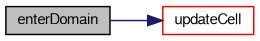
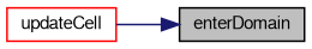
  digraph {
    rankdir=LR
    node [fontname=FreeSans fontsize=10 shape=record]
    n1 [color=black fillcolor=grey75 fontcolor=black height=0.2 label=enterDomain style=filled width=0.4]
    n2 [color=red height=0.2 label=updateCell width=0.4]
-   n1 -> n2 [color=midnightblue fontname=FreeSans fontsize=10 labelfontname=FreeSans labelfontsize=10 style=solid]
+   n2 -> n1 [color=midnightblue fontname=FreeSans fontsize=10 labelfontname=FreeSans labelfontsize=10 style=solid]
  }
